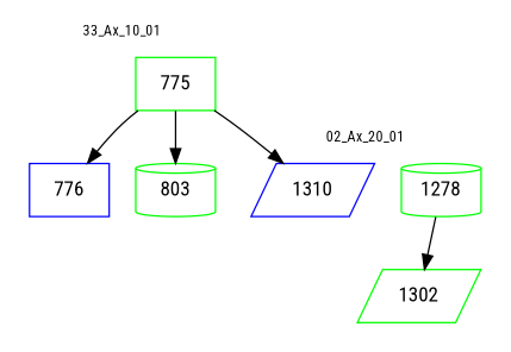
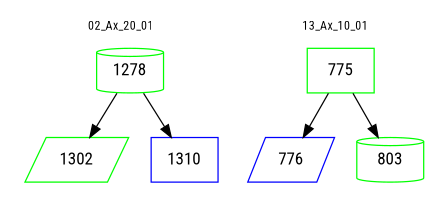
  digraph {
    fontname="Roboto Condensed"
    node [color=green fontname="Roboto Condensed" shape=cylinder]
    edge [color=black fontname="Roboto Condensed"]
    n1 [label=1278]
    n2 [label=1302 shape=parallelogram]
-   n3 [color=blue label=1310 shape=parallelogram]
+   n3 [color=blue label=1310 shape=box]
    n4 [label=775 shape=box]
-   n5 [color=blue label=776 shape=box]
+   n5 [color=blue label=776 shape=parallelogram]
    n6 [label=803]
    subgraph cluster_1 {
      color=white
      fontsize=10
      label="02_Ax_20_01"
      n1
      n2
      n3
    }
    subgraph cluster_2 {
      color=white
      fontsize=10
-     label="33_Ax_10_01"
+     label="13_Ax_10_01"
      n4
      n5
      n6
    }
    n1 -> n2
-   n4 -> n3
+   n1 -> n3
    n4 -> n5
    n4 -> n6
  }
